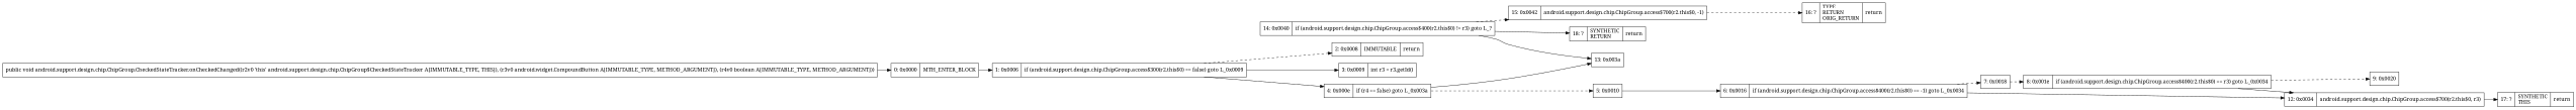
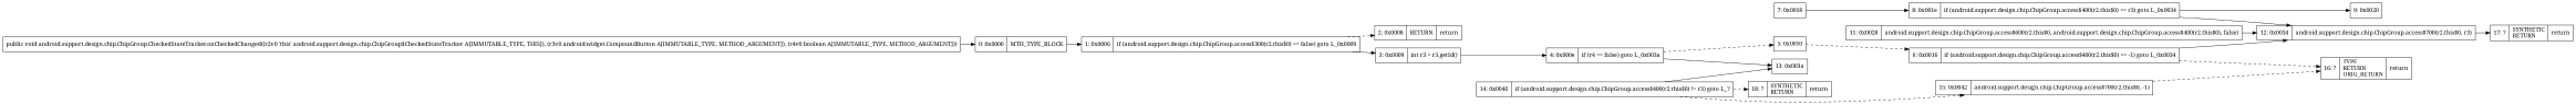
  digraph {
    fontname="Noto Serif"
    rankdir=LR
    node [fontname="Noto Serif" shape=record]
    edge [fontname="Noto Serif"]
-   n1 [label="{0\:\ 0x0000|MTH_ENTER_BLOCK\l}"]
+   n1 [label="{0\:\ 0x0000|MTH_TYPE_BLOCK\l}"]
    n2 [label="{1\:\ 0x0006|if (android.support.design.chip.ChipGroup.access$300(r2.this$0) == false) goto L_0x0009\l}"]
-   n3 [label="{2\:\ 0x0008|IMMUTABLE\l|return\l}"]
+   n3 [label="{2\:\ 0x0008|RETURN\l|return\l}"]
    n4 [label="{3\:\ 0x0009|int r3 = r3.getId()\l}"]
    n5 [label="{4\:\ 0x000e|if (r4 == false) goto L_0x003a\l}"]
    n6 [label="{5\:\ 0x0010}"]
    n7 [label="{13\:\ 0x003a}"]
    n8 [label="{6\:\ 0x0016|if (android.support.design.chip.ChipGroup.access$400(r2.this$0) == \-1) goto L_0x0034\l}"]
    n9 [label="{7\:\ 0x0018}"]
    n10 [label="{12\:\ 0x0034|android.support.design.chip.ChipGroup.access$700(r2.this$0, r3)\l}"]
    n11 [label="{8\:\ 0x001e|if (android.support.design.chip.ChipGroup.access$400(r2.this$0) == r3) goto L_0x0034\l}"]
-   n12 [label="{17\:\ ?|SYNTHETIC\lTHIS\l|return\l}"]
+   n12 [label="{17\:\ ?|SYNTHETIC\lRETURN\l|return\l}"]
    n13 [label="{9\:\ 0x0020}"]
+   n14 [label="{11\:\ 0x0028|android.support.design.chip.ChipGroup.access$600(r2.this$0, android.support.design.chip.ChipGroup.access$400(r2.this$0), false)\l}"]
    n15 [label="{14\:\ 0x0040|if (android.support.design.chip.ChipGroup.access$400(r2.this$0) != r3) goto L_?\l}"]
    n16 [label="{15\:\ 0x0042|android.support.design.chip.ChipGroup.access$700(r2.this$0, \-1)\l}"]
    n17 [label="{18\:\ ?|SYNTHETIC\lRETURN\l|return\l}"]
    n18 [label="{16\:\ ?|TYPE\lRETURN\lORIG_RETURN\l|return\l}"]
    n19 [label="{public void android.support.design.chip.ChipGroup.CheckedStateTracker.onCheckedChanged((r2v0 'this' android.support.design.chip.ChipGroup$CheckedStateTracker A[IMMUTABLE_TYPE, THIS]), (r3v0 android.widget.CompoundButton A[IMMUTABLE_TYPE, METHOD_ARGUMENT]), (r4v0 boolean A[IMMUTABLE_TYPE, METHOD_ARGUMENT])) }"]
    n1 -> n2
    n2 -> n3 [style=dashed]
    n2 -> n4
-   n2 -> n5
+   n4 -> n5
    n5 -> n6 [style=dashed]
    n5 -> n7
-   n6 -> n8
-   n8 -> n9 [style=dashed]
+   n6 -> n8 [style=dashed]
+   n8 -> n18 [style=dashed]
    n8 -> n10
-   n9 -> n11 [style=dashed]
+   n9 -> n11
    n10 -> n12
    n11 -> n10
-   n11 -> n13 [style=dashed]
+   n11 -> n13 [style=solid]
+   n14 -> n10
    n15 -> n7
    n15 -> n16 [style=dashed]
-   n15 -> n17
+   n15 -> n17 [style=dashed]
    n16 -> n18 [style=dashed]
    n19 -> n1
  }
